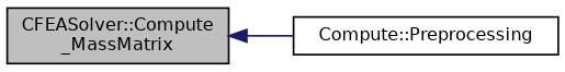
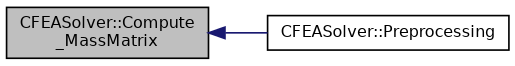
  digraph {
    rankdir=LR
    node [color=black fontname=Helvetica fontsize=10 shape=record style=filled]
    n1 [fillcolor=grey75 fontcolor=black height=0.2 label="CFEASolver::Compute\l_MassMatrix" width=0.4]
-   n2 [fillcolor=white height=0.2 label="Compute::Preprocessing" width=0.4]
+   n2 [fillcolor=white height=0.2 label="CFEASolver::Preprocessing" width=0.4]
    n1 -> n2 [color=midnightblue dir=back fontname=Helvetica fontsize=10 labelfontname=Helvetica labelfontsize=10 style=solid]
  }
